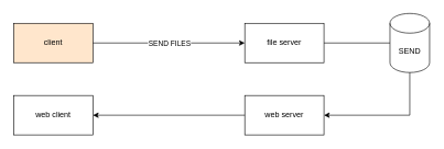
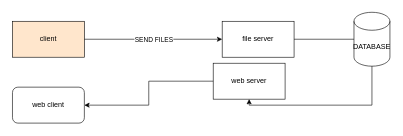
  <mxCell id="0" />
  <mxCell id="1" parent="0" />
  <mxCell id="2" value="client" style="rounded=0;whiteSpace=wrap;html=1;fillColor=#ffe6cc;" vertex="1" parent="1"><mxGeometry x="20" y="35" width="120" height="60" as="geometry" /></mxCell>
  <mxCell id="3" value="file server" style="rounded=0;whiteSpace=wrap;html=1;" vertex="1" parent="1"><mxGeometry x="370" y="35" width="120" height="60" as="geometry" /></mxCell>
  <mxCell id="4" value="s" style="endArrow=classic;html=1;rounded=0;edgeStyle=orthogonalEdgeStyle;" edge="1" parent="1" source="2" target="3"><mxGeometry relative="1" as="geometry"><mxPoint x="210" y="64.5" as="sourcePoint" /><mxPoint x="310" y="64.5" as="targetPoint" /></mxGeometry></mxCell>
  <mxCell id="5" value="SEND FILES" style="edgeLabel;resizable=0;html=1;align=center;verticalAlign=middle;" connectable="0" vertex="1" parent="4"><mxGeometry relative="1" as="geometry" /></mxCell>
- <mxCell id="6" value="web server" style="rounded=0;whiteSpace=wrap;html=1;" vertex="1" parent="1"><mxGeometry x="370" y="145" width="120" height="60" as="geometry" /></mxCell>
+ <mxCell id="6" value="web server" style="rounded=0;whiteSpace=wrap;html=1;" vertex="1" parent="1"><mxGeometry x="355" y="105" width="120" height="60" as="geometry" /></mxCell>
  <mxCell id="7" value="" style="endArrow=none;html=1;rounded=0;edgeStyle=orthogonalEdgeStyle;" edge="1" parent="1" source="3" target="8"><mxGeometry relative="1" as="geometry"><mxPoint x="220" y="245" as="sourcePoint" /><mxPoint x="560" y="55" as="targetPoint" /></mxGeometry></mxCell>
- <mxCell id="8" value="SEND" style="shape=cylinder3;whiteSpace=wrap;html=1;boundedLbl=1;backgroundOutline=1;size=15;" vertex="1" parent="1"><mxGeometry x="590" y="20" width="60" height="90" as="geometry" /></mxCell>
+ <mxCell id="8" value="DATABASE" style="shape=cylinder3;whiteSpace=wrap;html=1;boundedLbl=1;backgroundOutline=1;size=15;" vertex="1" parent="1"><mxGeometry x="590" y="20" width="60" height="90" as="geometry" /></mxCell>
  <mxCell id="9" value="" style="endArrow=classic;html=1;rounded=0;edgeStyle=orthogonalEdgeStyle;" edge="1" parent="1" source="8" target="6"><mxGeometry relative="1" as="geometry"><mxPoint x="510" y="145" as="sourcePoint" /><mxPoint x="610" y="145" as="targetPoint" /><Array as="points"><mxPoint x="620" y="175" /></Array></mxGeometry></mxCell>
  <mxCell id="10" value="" style="endArrow=classic;html=1;rounded=0;edgeStyle=orthogonalEdgeStyle;" edge="1" parent="1" source="6" target="11"><mxGeometry relative="1" as="geometry"><mxPoint x="220" y="245" as="sourcePoint" /><mxPoint x="150" y="175" as="targetPoint" /></mxGeometry></mxCell>
- <mxCell id="11" value="web client" style="rounded=0;whiteSpace=wrap;html=1;" vertex="1" parent="1"><mxGeometry x="20" y="145" width="120" height="60" as="geometry" /></mxCell>
+ <mxCell id="11" value="web client" style="whiteSpace=wrap;html=1;rounded=1;" vertex="1" parent="1"><mxGeometry x="20" y="145" width="120" height="60" as="geometry" /></mxCell>
